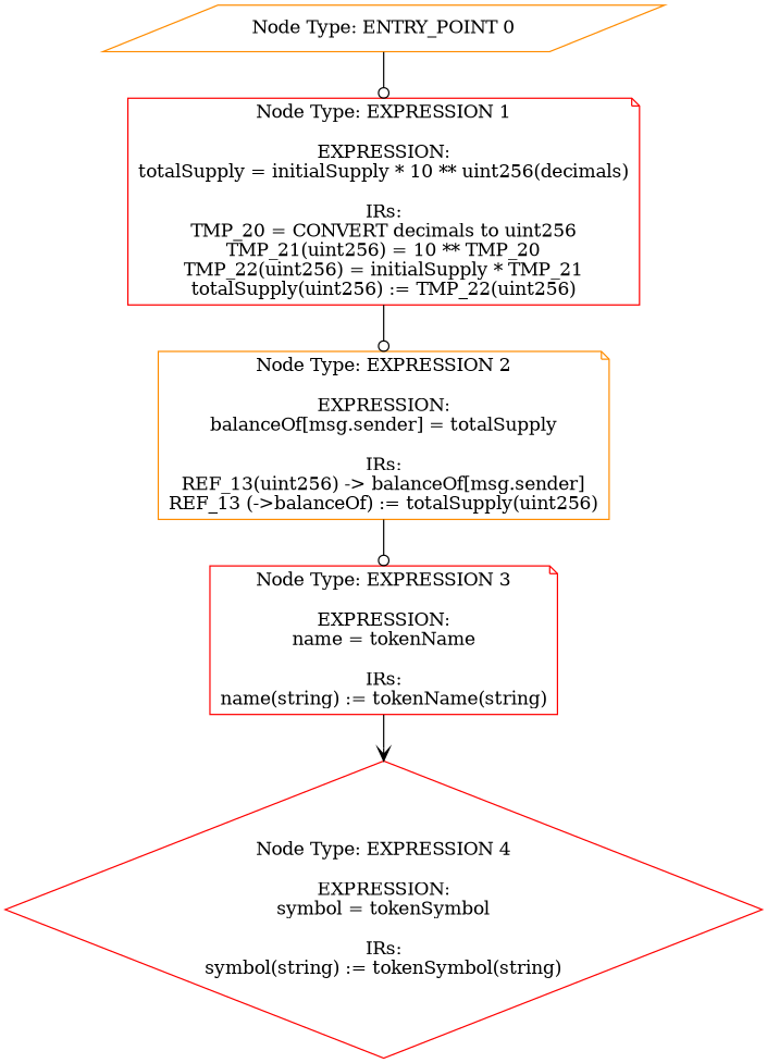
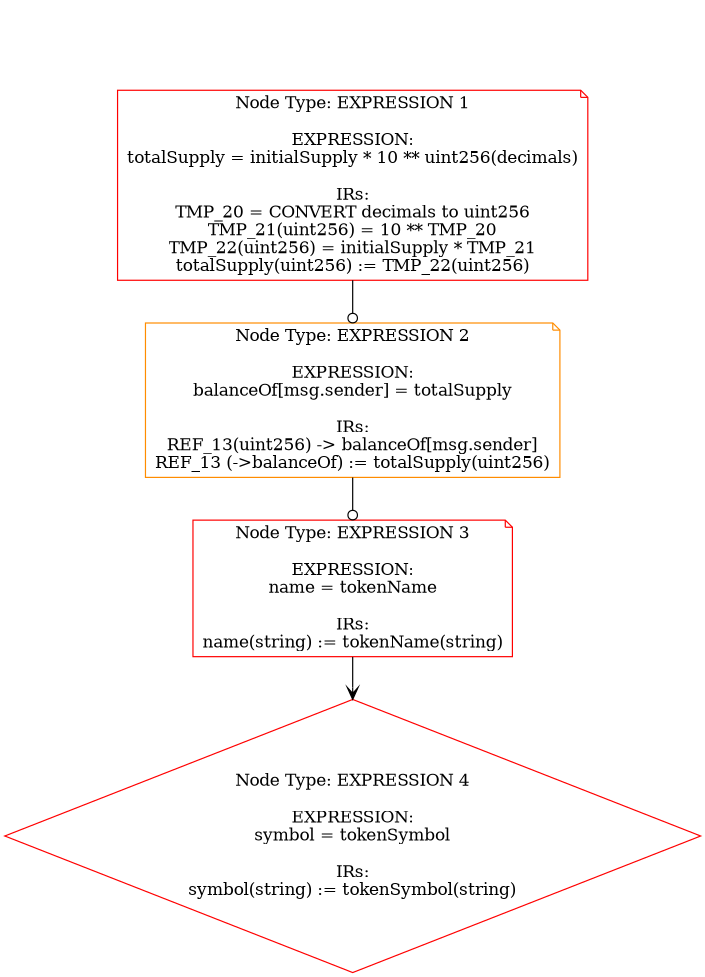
  digraph {
    node [color=red shape=note]
    edge [arrowhead=odot]
-   n1 [label="Node Type: ENTRY_POINT 0\n" color=darkorange shape=parallelogram]
    n2 [label="Node Type: EXPRESSION 1\n\nEXPRESSION:\ntotalSupply = initialSupply * 10 ** uint256(decimals)\n\nIRs:\nTMP_20 = CONVERT decimals to uint256\nTMP_21(uint256) = 10 ** TMP_20\nTMP_22(uint256) = initialSupply * TMP_21\ntotalSupply(uint256) := TMP_22(uint256)"]
    n3 [label="Node Type: EXPRESSION 2\n\nEXPRESSION:\nbalanceOf[msg.sender] = totalSupply\n\nIRs:\nREF_13(uint256) -> balanceOf[msg.sender]\nREF_13 (->balanceOf) := totalSupply(uint256)" color=darkorange]
    n4 [label="Node Type: EXPRESSION 3\n\nEXPRESSION:\nname = tokenName\n\nIRs:\nname(string) := tokenName(string)"]
    n5 [label="Node Type: EXPRESSION 4\n\nEXPRESSION:\nsymbol = tokenSymbol\n\nIRs:\nsymbol(string) := tokenSymbol(string)" shape=diamond]
-   n1 -> n2
    n2 -> n3
    n3 -> n4
    n4 -> n5 [arrowhead=vee]
  }
